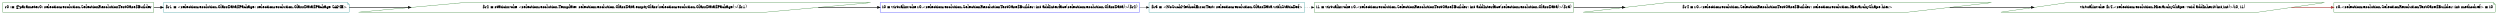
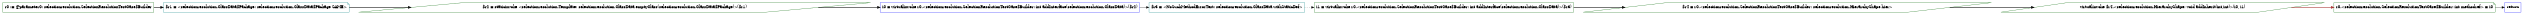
  digraph {
    rankdir=LR
    node [color=darkgreen shape=box]
    edge [color=black style=bold]
    "r0 := @parameter0: selectionresolution.SelectionResolutionTestCase$Builder"
    "$r1 = <selectionresolution.ClassData$Package: selectionresolution.ClassData$Package SAME>" [color=teal shape=note]
    "$r2 = staticinvoke <selectionresolution.Template: selectionresolution.ClassData emptyClass(selectionresolution.ClassData$Package)>($r1)" [shape=parallelogram]
    "i0 = virtualinvoke r0.<selectionresolution.SelectionResolutionTestCase$Builder: int addInterface(selectionresolution.ClassData)>($r2)" [color=blue]
    "$r3 = <NoSuchMethodErrorTest: selectionresolution.ClassData withStaticDef>" [color=teal]
    "i1 = virtualinvoke r0.<selectionresolution.SelectionResolutionTestCase$Builder: int addInterface(selectionresolution.ClassData)>($r3)"
    "$r4 = r0.<selectionresolution.SelectionResolutionTestCase$Builder: selectionresolution.HierarchyShape hier>" [shape=parallelogram]
    "virtualinvoke $r4.<selectionresolution.HierarchyShape: void addInherit(int,int)>(i0, i1)" [shape=parallelogram]
    "r0.<selectionresolution.SelectionResolutionTestCase$Builder: int methodref> = i0" [shape=note]
+   return [color=blue]
    "r0 := @parameter0: selectionresolution.SelectionResolutionTestCase$Builder" -> "$r1 = <selectionresolution.ClassData$Package: selectionresolution.ClassData$Package SAME>"
    "$r1 = <selectionresolution.ClassData$Package: selectionresolution.ClassData$Package SAME>" -> "$r2 = staticinvoke <selectionresolution.Template: selectionresolution.ClassData emptyClass(selectionresolution.ClassData$Package)>($r1)"
    "$r2 = staticinvoke <selectionresolution.Template: selectionresolution.ClassData emptyClass(selectionresolution.ClassData$Package)>($r1)" -> "i0 = virtualinvoke r0.<selectionresolution.SelectionResolutionTestCase$Builder: int addInterface(selectionresolution.ClassData)>($r2)"
    "i0 = virtualinvoke r0.<selectionresolution.SelectionResolutionTestCase$Builder: int addInterface(selectionresolution.ClassData)>($r2)" -> "$r3 = <NoSuchMethodErrorTest: selectionresolution.ClassData withStaticDef>" [style=solid]
    "$r3 = <NoSuchMethodErrorTest: selectionresolution.ClassData withStaticDef>" -> "i1 = virtualinvoke r0.<selectionresolution.SelectionResolutionTestCase$Builder: int addInterface(selectionresolution.ClassData)>($r3)" [style=dotted]
    "i1 = virtualinvoke r0.<selectionresolution.SelectionResolutionTestCase$Builder: int addInterface(selectionresolution.ClassData)>($r3)" -> "$r4 = r0.<selectionresolution.SelectionResolutionTestCase$Builder: selectionresolution.HierarchyShape hier>"
    "$r4 = r0.<selectionresolution.SelectionResolutionTestCase$Builder: selectionresolution.HierarchyShape hier>" -> "virtualinvoke $r4.<selectionresolution.HierarchyShape: void addInherit(int,int)>(i0, i1)"
    "virtualinvoke $r4.<selectionresolution.HierarchyShape: void addInherit(int,int)>(i0, i1)" -> "r0.<selectionresolution.SelectionResolutionTestCase$Builder: int methodref> = i0" [color=brown]
+   "r0.<selectionresolution.SelectionResolutionTestCase$Builder: int methodref> = i0" -> return [style=solid]
  }
